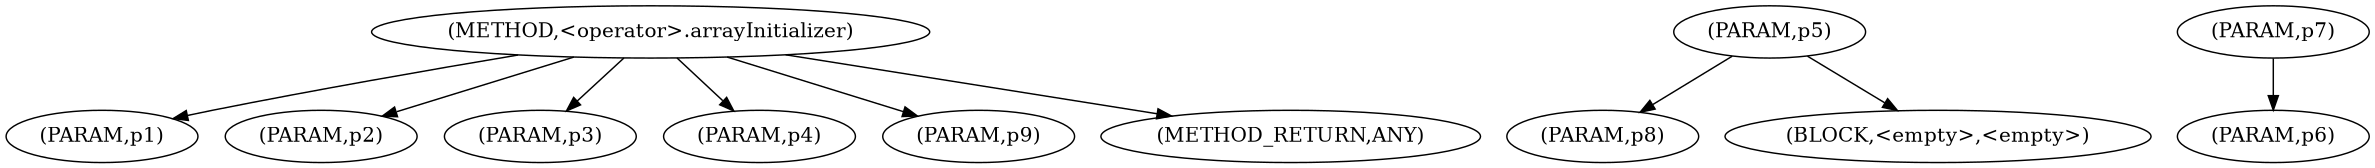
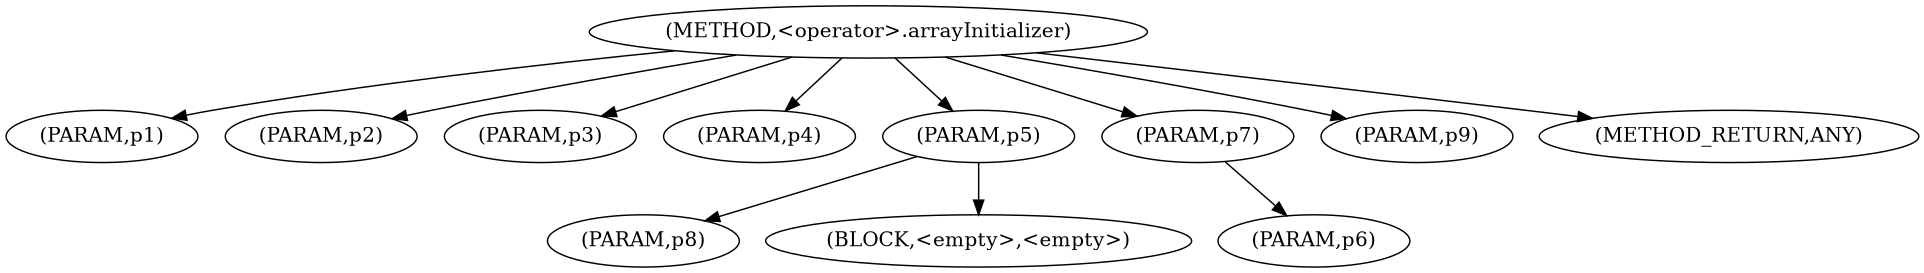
  digraph {
    n1 [label=<(METHOD,&lt;operator&gt;.arrayInitializer)>]
    n2 [label=<(PARAM,p1)>]
    n3 [label=<(PARAM,p2)>]
    n4 [label=<(PARAM,p3)>]
    n5 [label=<(PARAM,p4)>]
    n6 [label=<(PARAM,p5)>]
    n7 [label=<(PARAM,p7)>]
    n8 [label=<(PARAM,p9)>]
    n9 [label=<(METHOD_RETURN,ANY)>]
    n10 [label=<(PARAM,p8)>]
    n11 [label=<(BLOCK,&lt;empty&gt;,&lt;empty&gt;)>]
    n12 [label=<(PARAM,p6)>]
    n1 -> n2
    n1 -> n3
    n1 -> n4
    n1 -> n5
+   n1 -> n6
+   n1 -> n7
    n1 -> n8
    n1 -> n9
    n6 -> n10
    n6 -> n11
    n7 -> n12
  }
